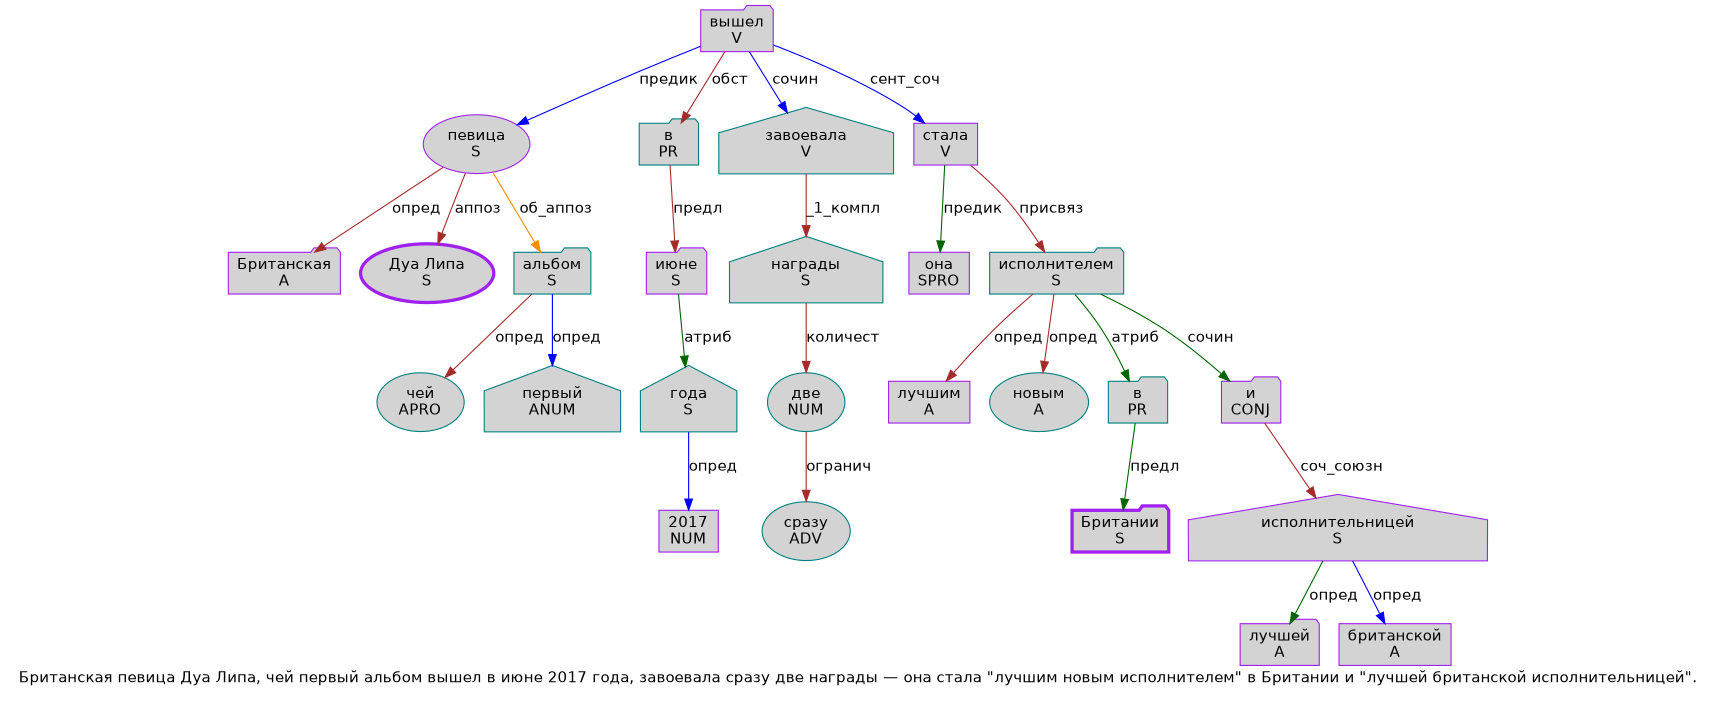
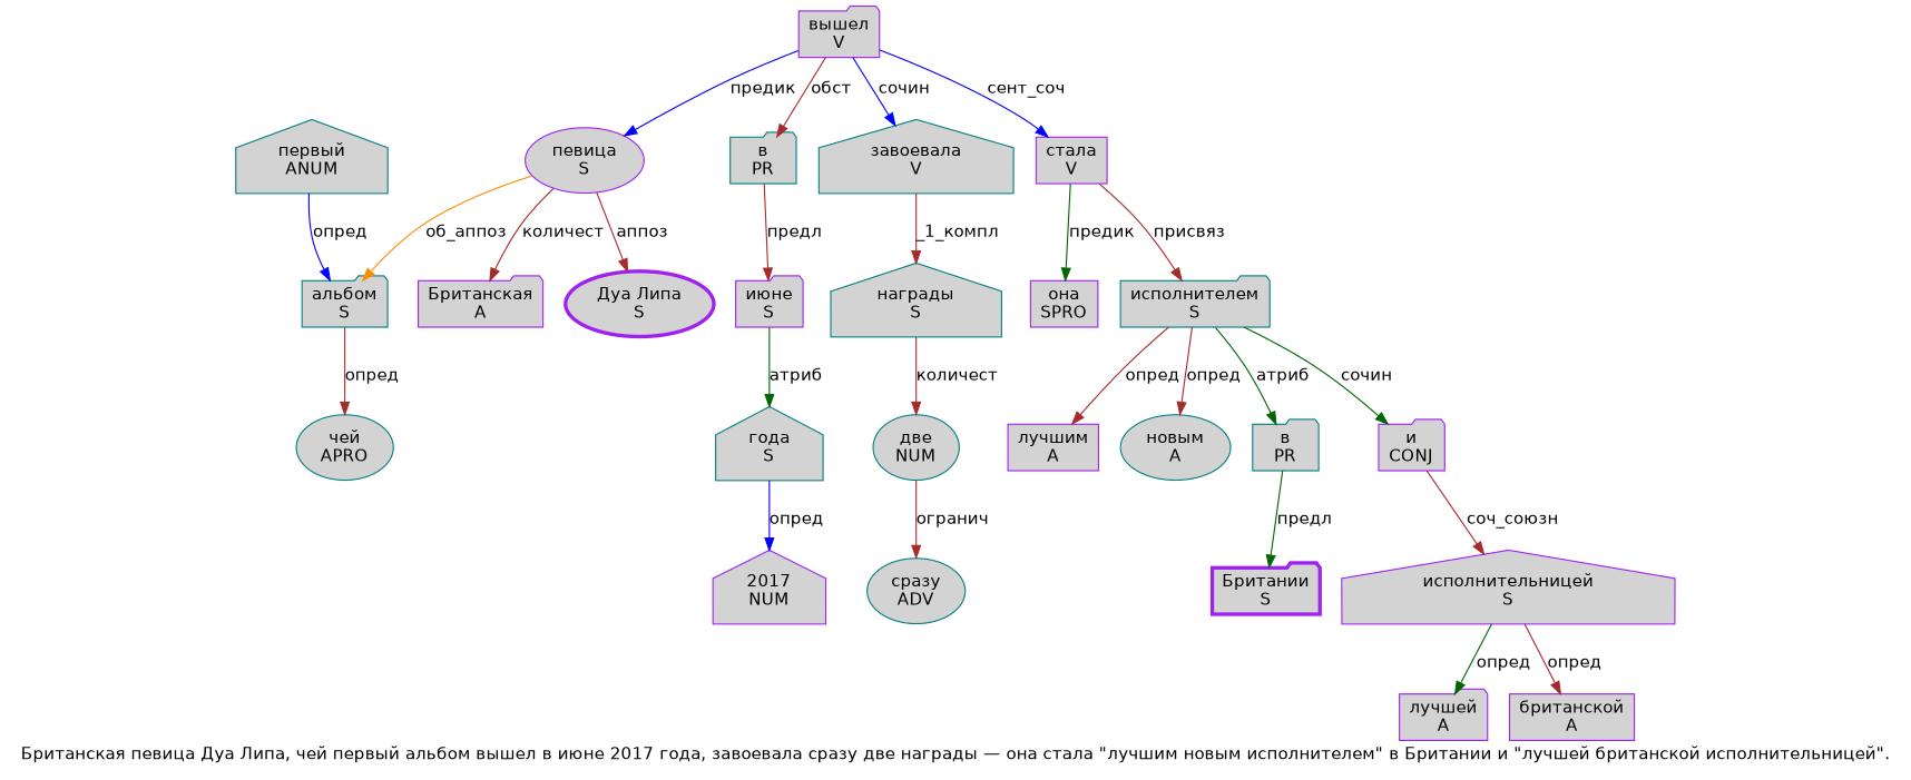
  digraph {
    fontname="DejaVu Sans"
    label="Британская певица Дуа Липа, чей первый альбом вышел в июне 2017 года, завоевала сразу две награды — она стала \"лучшим новым исполнителем\" в Британии и \"лучшей британской исполнительницей\"."
    node [color=purple fillcolor=lightgray fontname="DejaVu Sans" penwidth=1 shape=folder style=filled]
    edge [color=brown fontname="DejaVu Sans"]
    n1 [label="Британская\nA"]
    n2 [label="певица\nS" shape=ellipse]
    n3 [label="Дуа Липа\nS" penwidth=3 shape=ellipse]
    n4 [color=teal label="альбом\nS"]
    n5 [color=teal label="чей\nAPRO" shape=ellipse]
    n6 [color=teal label="первый\nANUM" shape=house]
    n7 [label="вышел\nV"]
    n8 [color=teal label="в\nPR"]
    n9 [color=teal label="завоевала\nV" shape=house]
    n10 [label="стала\nV" shape=box]
    n11 [label="июне\nS"]
    n12 [color=teal label="награды\nS" shape=house]
    n13 [label="она\nSPRO" shape=box]
    n14 [color=teal label="исполнителем\nS"]
    n15 [color=teal label="года\nS" shape=house]
-   n16 [label="2017\nNUM" shape=box]
+   n16 [label="2017\nNUM" shape=house]
    n17 [color=teal label="две\nNUM" shape=ellipse]
    n18 [color=teal label="сразу\nADV" shape=ellipse]
    n19 [label="лучшим\nA" shape=box]
    n20 [color=teal label="новым\nA" shape=ellipse]
    n21 [color=teal label="в\nPR"]
    n22 [label="и\nCONJ"]
    n23 [label="Британии\nS" penwidth=3]
    n24 [label="исполнительницей\nS" shape=house]
    n25 [label="лучшей\nA"]
    n26 [label="британской\nA" shape=box]
-   n2 -> n1 [label="опред"]
+   n2 -> n1 [label="количест"]
    n2 -> n3 [label="аппоз"]
    n2 -> n4 [color=darkorange label="об_аппоз"]
    n4 -> n5 [label="опред"]
-   n4 -> n6 [color=blue label="опред"]
+   n6 -> n4 [color=blue label="опред"]
    n7 -> n2 [color=blue label="предик"]
    n7 -> n8 [label="обст"]
    n7 -> n9 [color=blue label="сочин"]
    n7 -> n10 [color=blue label="сент_соч"]
    n8 -> n11 [label="предл"]
    n9 -> n12 [label="_1_компл"]
    n10 -> n13 [color=darkgreen label="предик"]
    n10 -> n14 [label="присвяз"]
    n11 -> n15 [color=darkgreen label="атриб"]
    n12 -> n17 [label="количест"]
    n14 -> n19 [label="опред"]
    n14 -> n20 [label="опред"]
    n14 -> n21 [color=darkgreen label="атриб"]
    n14 -> n22 [color=darkgreen label="сочин"]
    n15 -> n16 [color=blue label="опред"]
    n17 -> n18 [label="огранич"]
    n21 -> n23 [color=darkgreen label="предл"]
    n22 -> n24 [label="соч_союзн"]
    n24 -> n25 [color=darkgreen label="опред"]
-   n24 -> n26 [color=blue label="опред"]
+   n24 -> n26 [label="опред"]
  }
